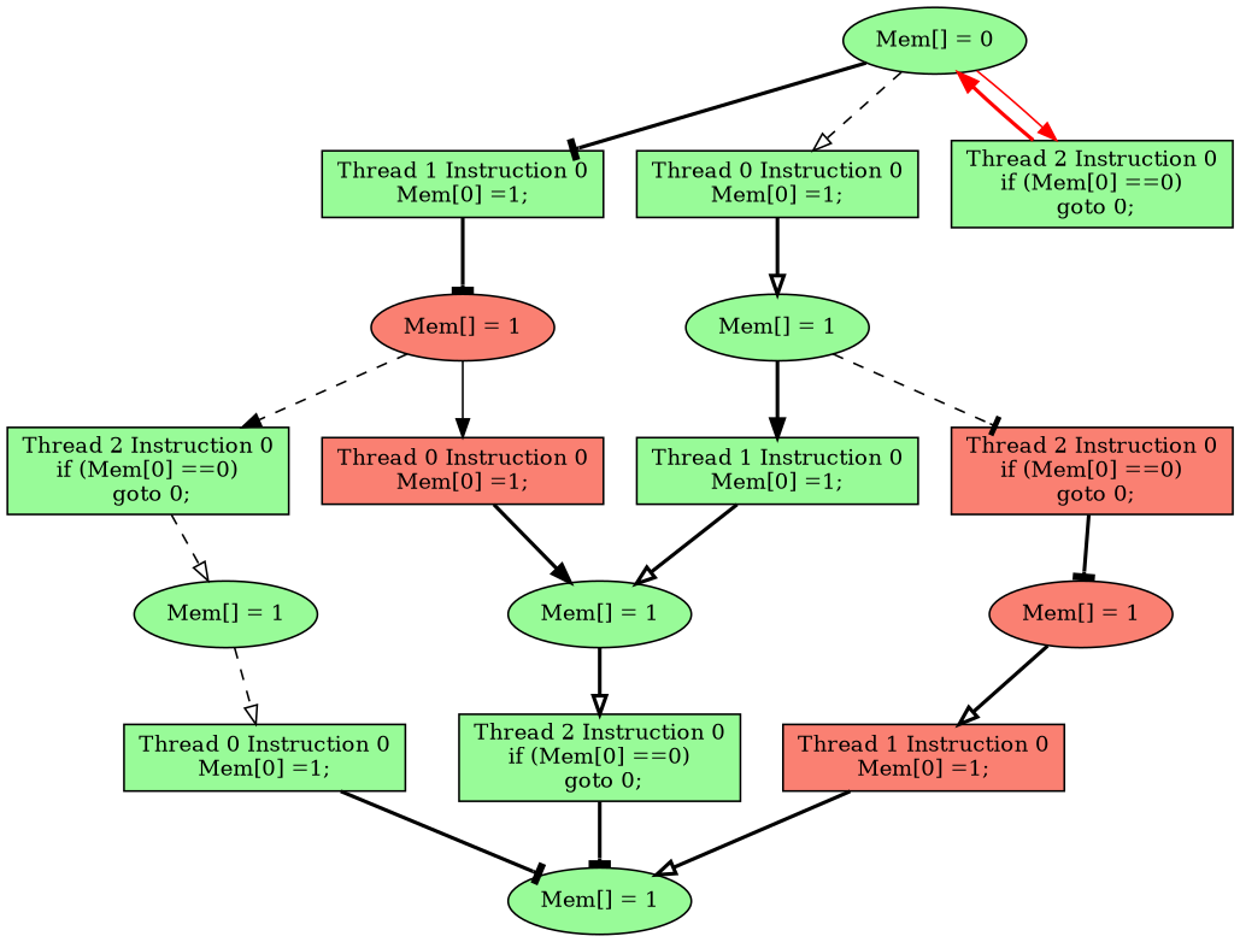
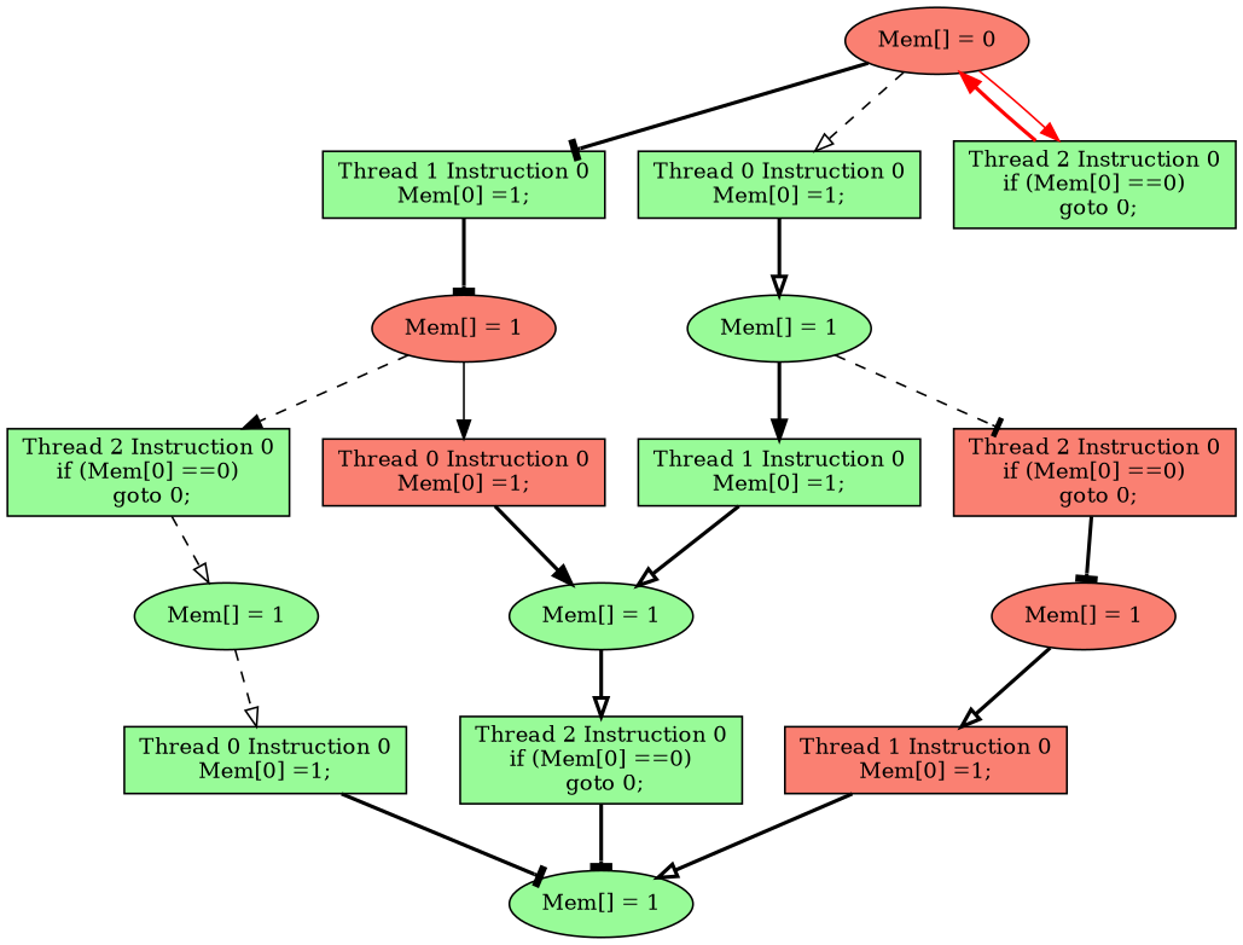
  digraph {
    fontsize=12
    rankdir=TB
    node [fillcolor=palegreen fontcolor="#000000" fontsize=12 shape=box style="filled, solid"]
    edge [color="#000000" dir=forward fontcolor="#ffffff" fontsize=12 style=bold uuid="<A9, START>" weight=1 arrowhead=onormal]
    n1 [fillcolor=salmon label="Thread 1 Instruction 0\nMem[0] =1;" uuid=A0]
    n2 [label="Mem[] = 1" shape=ellipse uuid=END]
    n3 [label="Thread 1 Instruction 0\nMem[0] =1;" uuid=A1]
    n4 [fillcolor=salmon label="Mem[] = 1" shape=ellipse uuid=S4]
    n5 [label="Thread 2 Instruction 0\nif (Mem[0] ==0)\n goto 0;" uuid=A5]
    n6 [fillcolor=salmon label="Thread 0 Instruction 0\nMem[0] =1;" uuid=A7]
    n7 [label="Thread 1 Instruction 0\nMem[0] =1;" uuid=A2]
    n8 [label="Mem[] = 1" shape=ellipse uuid=S3]
    n9 [label="Thread 2 Instruction 0\nif (Mem[0] ==0)\n goto 0;" uuid=A3]
    n10 [fillcolor=salmon label="Thread 2 Instruction 0\nif (Mem[0] ==0)\n goto 0;" uuid=A4]
    n11 [fillcolor=salmon label="Mem[] = 1" shape=ellipse uuid=S2]
    n12 [label="Mem[] = 1" shape=ellipse uuid=S1]
    n13 [label="Thread 0 Instruction 0\nMem[0] =1;" uuid=A6]
    n14 [label="Thread 0 Instruction 0\nMem[0] =1;" uuid=A8]
    n15 [label="Mem[] = 1" shape=ellipse uuid=S0]
-   n16 [label="Mem[] = 0" shape=ellipse uuid=START]
+   n16 [fillcolor=salmon label="Mem[] = 0" shape=ellipse uuid=START]
    n17 [label="Thread 2 Instruction 0\nif (Mem[0] ==0)\n goto 0;" uuid=A9]
    n1 -> n2 [uuid="<A0, END>"]
    n3 -> n4 [uuid="<A1, S4>" arrowhead=tee]
    n4 -> n5 [style=dashed uuid="<A5, S4>" arrowhead=normal]
    n4 -> n6 [style=solid uuid="<A7, S4>" arrowhead=normal]
    n5 -> n12 [style=dashed uuid="<A5, S1>"]
    n6 -> n8 [uuid="<A7, S3>" arrowhead=normal]
    n7 -> n8 [uuid="<A2, S3>"]
    n8 -> n9 [uuid="<A3, S3>"]
    n9 -> n2 [uuid="<A3, END>" arrowhead=tee]
    n10 -> n11 [uuid="<A4, S2>" arrowhead=tee]
    n11 -> n1 [uuid="<A0, S2>"]
    n12 -> n13 [style=dashed uuid="<A6, S1>"]
    n13 -> n2 [uuid="<A6, END>" arrowhead=tee]
    n14 -> n15 [uuid="<A8, S0>"]
    n15 -> n7 [uuid="<A2, S0>" arrowhead=normal]
    n15 -> n10 [style=dashed uuid="<A4, S0>" arrowhead=tee]
    n16 -> n3 [uuid="<A1, START>" arrowhead=tee]
    n16 -> n14 [style=dashed uuid="<A8, START>"]
    n16 -> n17 [color="#ff0000" dir=back arrowhead=""]
    n16 -> n17 [color="#ff0000" style=solid arrowhead=normal]
  }
